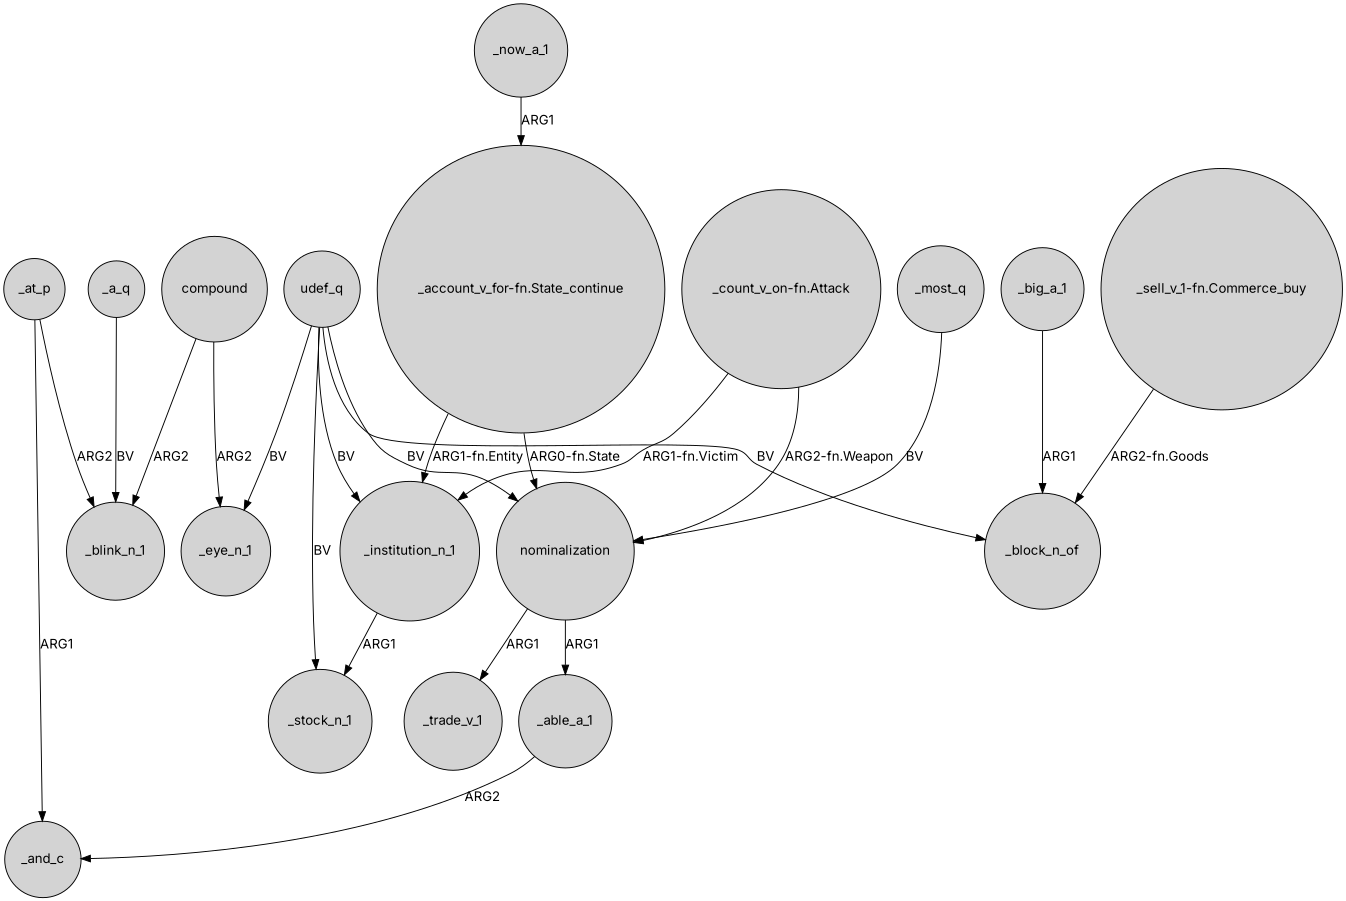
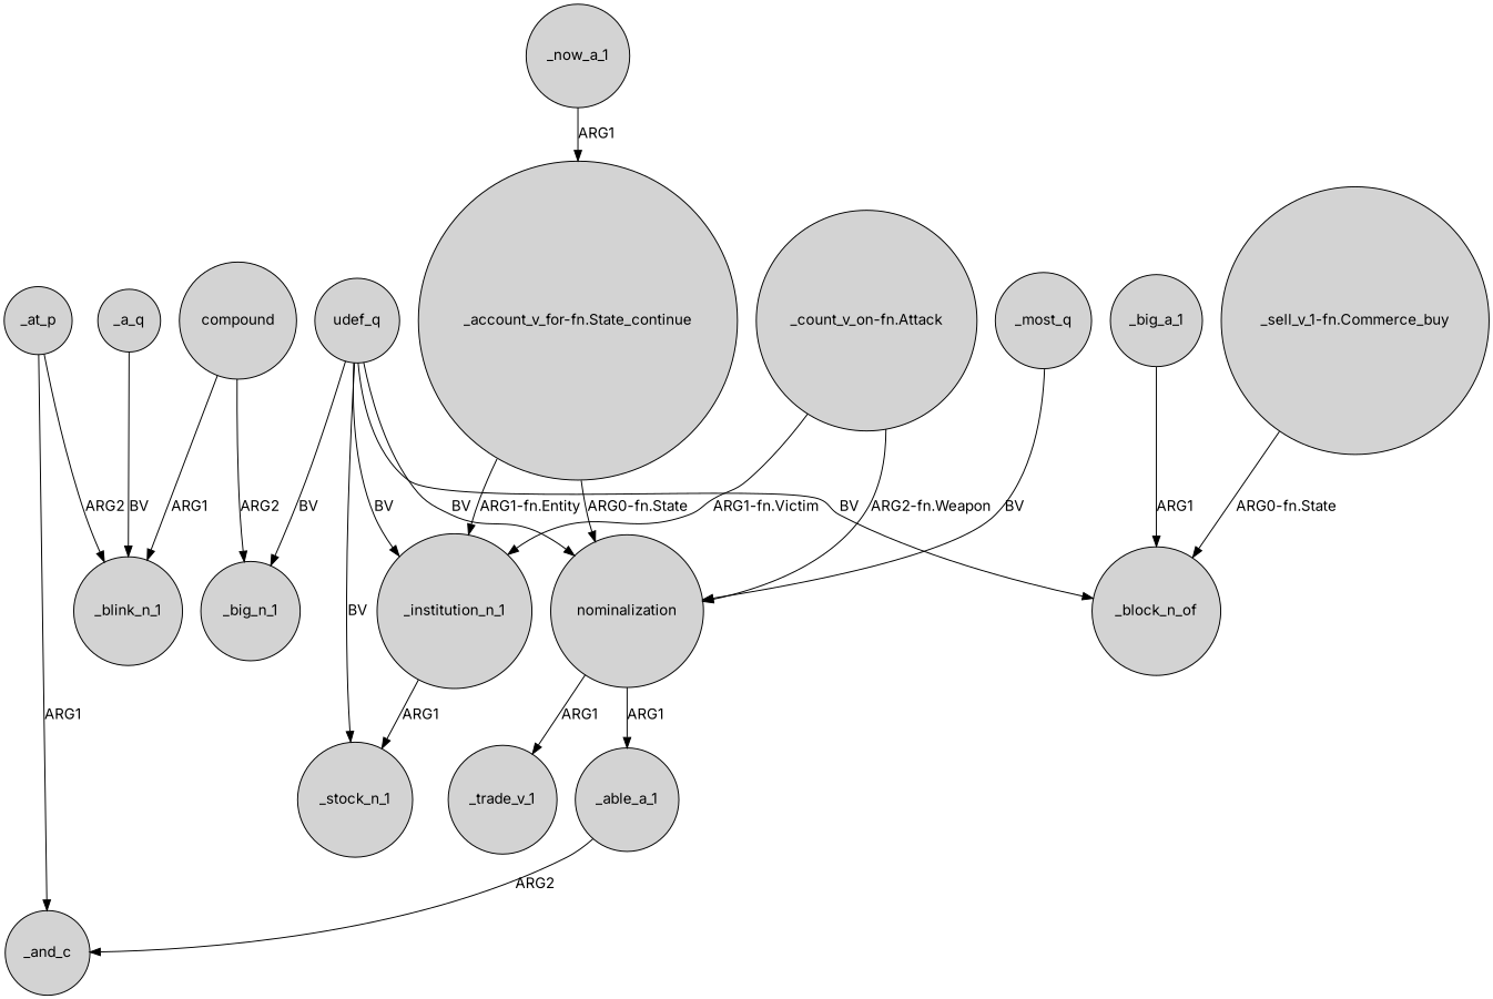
  digraph {
    fontname=Inter
    node [fontname=Inter shape=circle style=filled]
    edge [fontname=Inter]
    udef_q
-   _eye_n_1
+   _eye_n_1 [label=_big_n_1]
    nominalization
    _stock_n_1
    _block_n_of
    _institution_n_1
    _able_a_1
    _trade_v_1
    compound
    _blink_n_1
    "_account_v_for-fn.State_continue"
    _and_c
    _a_q
    _now_a_1
    _most_q
    _at_p
    "_sell_v_1-fn.Commerce_buy"
    _big_a_1
    "_count_v_on-fn.Attack"
    udef_q -> _eye_n_1 [label=BV]
    udef_q -> nominalization [label=BV]
    udef_q -> _stock_n_1 [label=BV]
    udef_q -> _block_n_of [label=BV]
    udef_q -> _institution_n_1 [label=BV]
    nominalization -> _able_a_1 [label=ARG1]
    nominalization -> _trade_v_1 [label=ARG1]
    _institution_n_1 -> _stock_n_1 [label=ARG1]
    _able_a_1 -> _and_c [label=ARG2]
    compound -> _eye_n_1 [label=ARG2]
-   compound -> _blink_n_1 [label=ARG2]
+   compound -> _blink_n_1 [label=ARG1]
    "_account_v_for-fn.State_continue" -> nominalization [label="ARG0-fn.State"]
    "_account_v_for-fn.State_continue" -> _institution_n_1 [label="ARG1-fn.Entity"]
    _a_q -> _blink_n_1 [label=BV]
    _now_a_1 -> "_account_v_for-fn.State_continue" [label=ARG1]
    _most_q -> nominalization [label=BV]
    _at_p -> _blink_n_1 [label=ARG2]
    _at_p -> _and_c [label=ARG1]
-   "_sell_v_1-fn.Commerce_buy" -> _block_n_of [label="ARG2-fn.Goods"]
+   "_sell_v_1-fn.Commerce_buy" -> _block_n_of [label="ARG0-fn.State"]
    _big_a_1 -> _block_n_of [label=ARG1]
    "_count_v_on-fn.Attack" -> nominalization [label="ARG2-fn.Weapon"]
    "_count_v_on-fn.Attack" -> _institution_n_1 [label="ARG1-fn.Victim"]
  }
